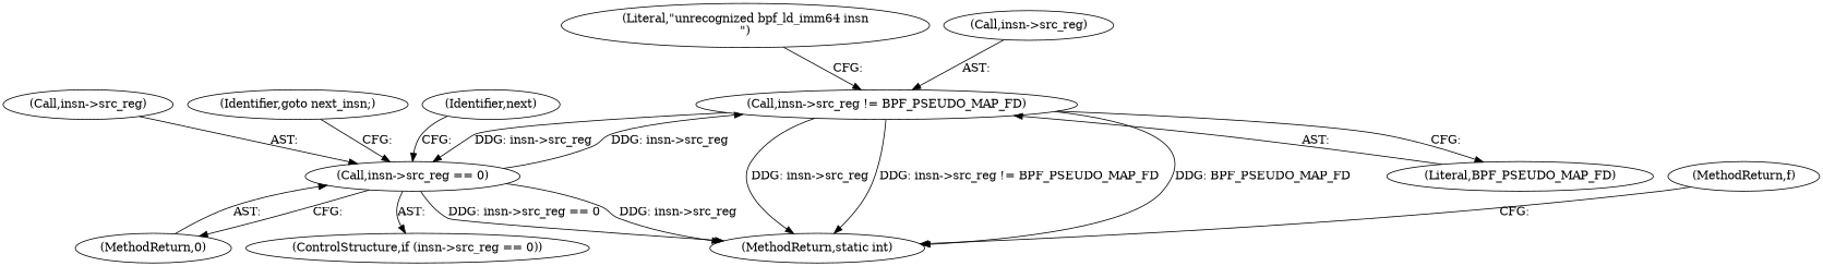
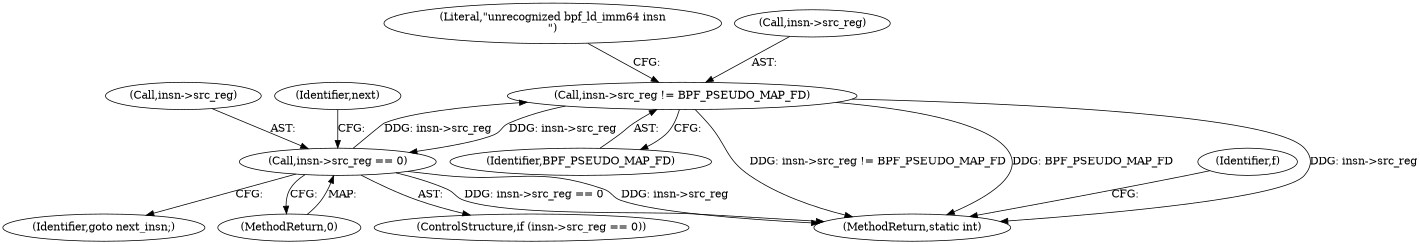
  digraph {
    n1 [label="(Call,insn->src_reg != BPF_PSEUDO_MAP_FD)"]
    n2 [label="(Call,insn->src_reg == 0)"]
-   n3 [label="(Literal,BPF_PSEUDO_MAP_FD)"]
+   n3 [label="(Identifier,BPF_PSEUDO_MAP_FD)"]
    n4 [label="(MethodReturn,static int)"]
    n5 [label="(ControlStructure,if (insn->src_reg == 0))"]
    n6 [label="(MethodReturn,0)"]
    n7 [label="(Call,insn->src_reg)"]
    n8 [label="(Identifier,goto next_insn;)"]
-   n9 [label="(MethodReturn,f)"]
+   n9 [label="(Identifier,f)"]
    n10 [label="(Identifier,next)"]
    n11 [label="(Literal,\"unrecognized bpf_ld_imm64 insn\n\")"]
    n12 [label="(Call,insn->src_reg)"]
    n1 -> n2 [label="DDG: insn->src_reg"]
    n1 -> n3 [label="CFG: "]
    n1 -> n4 [label="DDG: insn->src_reg"]
    n1 -> n4 [label="DDG: insn->src_reg != BPF_PSEUDO_MAP_FD"]
    n1 -> n4 [label="DDG: BPF_PSEUDO_MAP_FD"]
    n2 -> n1 [label="DDG: insn->src_reg"]
    n2 -> n4 [label="DDG: insn->src_reg == 0"]
    n2 -> n4 [label="DDG: insn->src_reg"]
    n2 -> n5 [label="AST: "]
    n2 -> n6 [label="CFG: "]
    n3 -> n1 [label="AST: "]
-   n6 -> n2 [label="AST: "]
+   n6 -> n2 [label="MAP: "]
    n7 -> n2 [label="AST: "]
-   n8 -> n2 [label="CFG: "]
+   n2 -> n8 [label="CFG: "]
    n9 -> n4 [label="CFG: "]
    n10 -> n2 [label="CFG: "]
    n11 -> n1 [label="CFG: "]
    n12 -> n1 [label="AST: "]
  }
